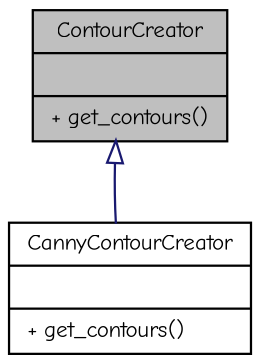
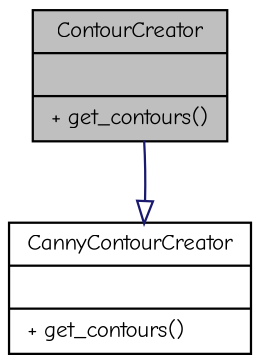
  digraph {
    fontname="Comic Neue"
    node [color=black fontname="Comic Neue" fontsize=10 shape=record style=filled]
    n1 [fillcolor=grey75 fontcolor=black height=0.2 label="{ContourCreator\n||+ get_contours()\l}" width=0.4]
    n2 [fillcolor=white height=0.2 label="{CannyContourCreator\n||+ get_contours()\l}" width=0.4]
-   n1 -> n2 [arrowtail=onormal color=midnightblue dir=back fontname="Comic Neue" fontsize=10 labelfontname=Helvetica labelfontsize=10 style=solid]
+   n2 -> n1 [arrowtail=onormal color=midnightblue dir=back fontname="Comic Neue" fontsize=10 labelfontname=Helvetica labelfontsize=10 style=solid]
  }
